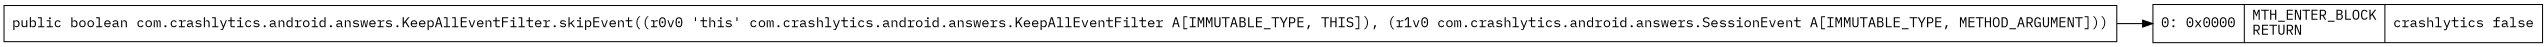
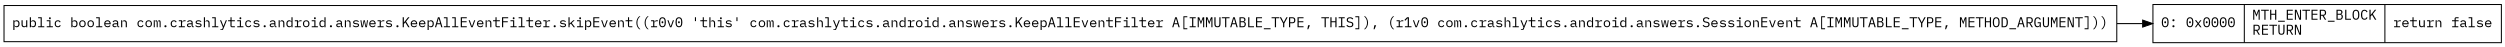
  digraph {
    rankdir=LR
    fontname="IBM Plex Mono"
    node [shape=record fontname="IBM Plex Mono"]
-   n1 [label="{0\:\ 0x0000|MTH_ENTER_BLOCK\lRETURN\l|crashlytics false\l}"]
+   n1 [label="{0\:\ 0x0000|MTH_ENTER_BLOCK\lRETURN\l|return false\l}"]
    n2 [label="{public boolean com.crashlytics.android.answers.KeepAllEventFilter.skipEvent((r0v0 'this' com.crashlytics.android.answers.KeepAllEventFilter A[IMMUTABLE_TYPE, THIS]), (r1v0 com.crashlytics.android.answers.SessionEvent A[IMMUTABLE_TYPE, METHOD_ARGUMENT])) }"]
    n2 -> n1 [fontname="IBM Plex Mono"]
  }
